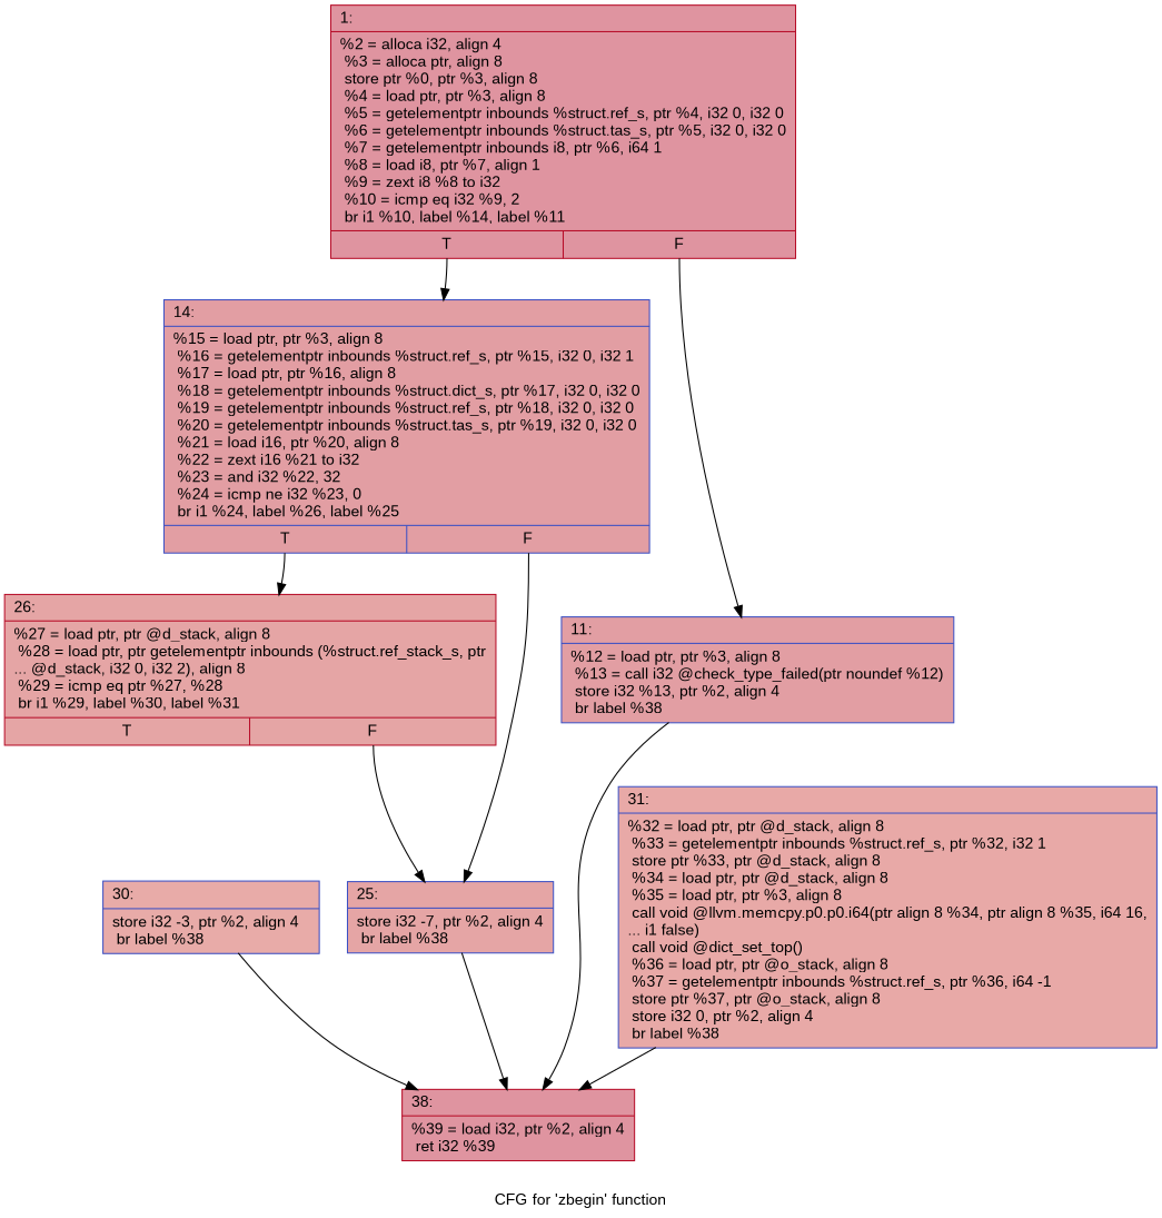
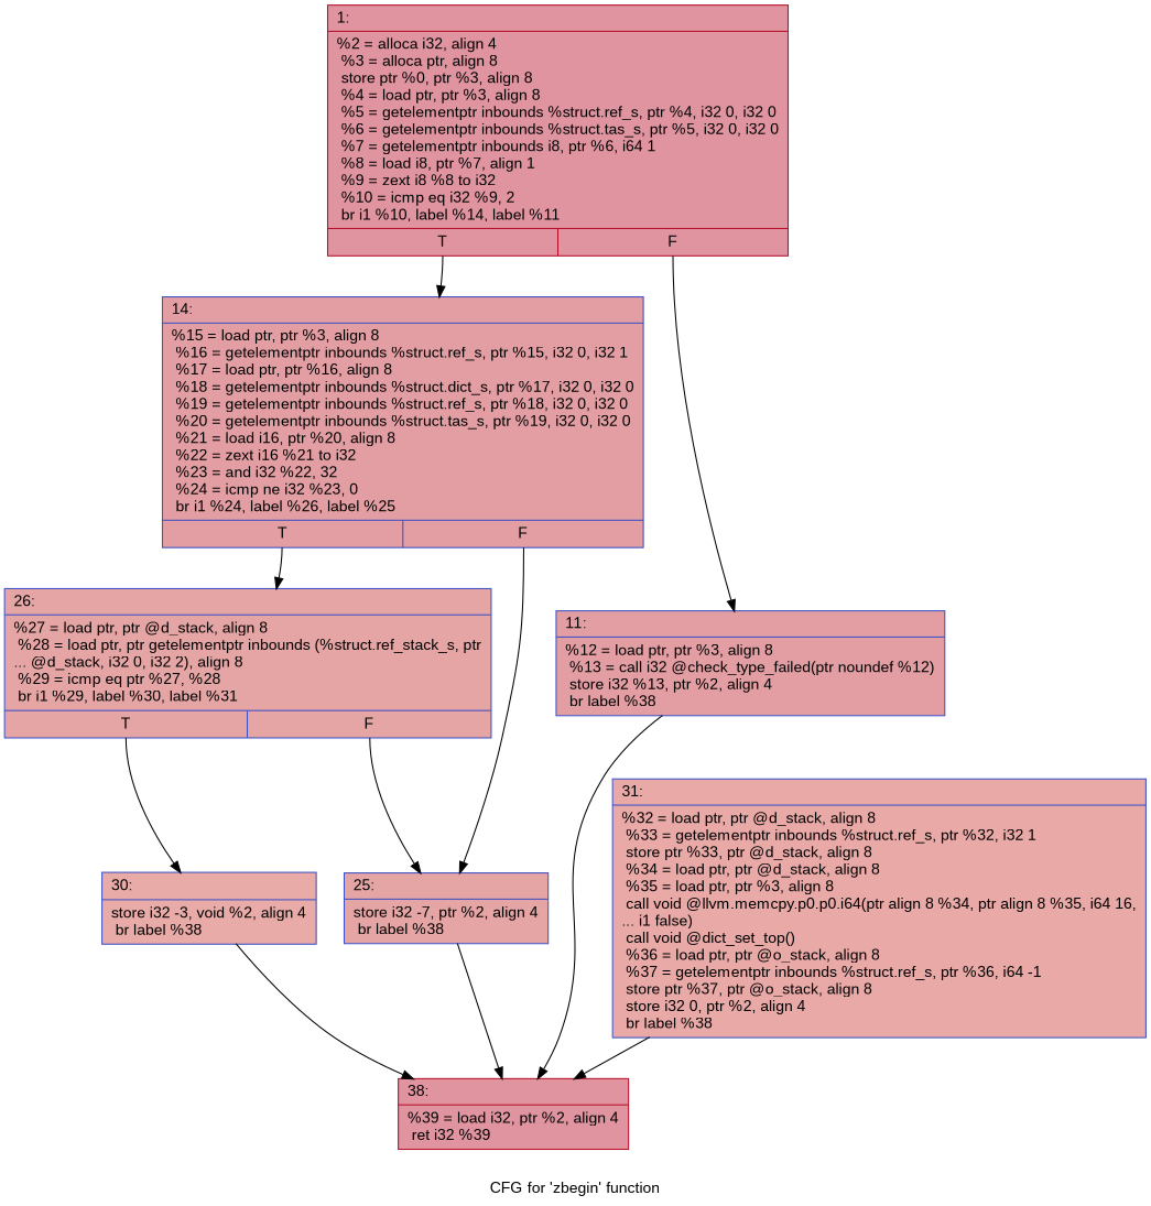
  digraph {
    fontname="Liberation Sans"
    label="CFG for 'zbegin' function"
    node [color="#3d50c3ff" fillcolor="#b70d2870" fontname="Liberation Sans" shape=record style=filled]
    edge [fontname="Liberation Sans"]
    n1 [color="#b70d28ff" label="{1:\l|  %2 = alloca i32, align 4\l  %3 = alloca ptr, align 8\l  store ptr %0, ptr %3, align 8\l  %4 = load ptr, ptr %3, align 8\l  %5 = getelementptr inbounds %struct.ref_s, ptr %4, i32 0, i32 0\l  %6 = getelementptr inbounds %struct.tas_s, ptr %5, i32 0, i32 0\l  %7 = getelementptr inbounds i8, ptr %6, i64 1\l  %8 = load i8, ptr %7, align 1\l  %9 = zext i8 %8 to i32\l  %10 = icmp eq i32 %9, 2\l  br i1 %10, label %14, label %11\l|{<s0>T|<s1>F}}"]
    n2 [fillcolor="#be242e70" label="{14:\l|  %15 = load ptr, ptr %3, align 8\l  %16 = getelementptr inbounds %struct.ref_s, ptr %15, i32 0, i32 1\l  %17 = load ptr, ptr %16, align 8\l  %18 = getelementptr inbounds %struct.dict_s, ptr %17, i32 0, i32 0\l  %19 = getelementptr inbounds %struct.ref_s, ptr %18, i32 0, i32 0\l  %20 = getelementptr inbounds %struct.tas_s, ptr %19, i32 0, i32 0\l  %21 = load i16, ptr %20, align 8\l  %22 = zext i16 %21 to i32\l  %23 = and i32 %22, 32\l  %24 = icmp ne i32 %23, 0\l  br i1 %24, label %26, label %25\l|{<s0>T|<s1>F}}"]
    n3 [fillcolor="#be242e70" label="{11:\l|  %12 = load ptr, ptr %3, align 8\l  %13 = call i32 @check_type_failed(ptr noundef %12)\l  store i32 %13, ptr %2, align 4\l  br label %38\l}"]
-   n4 [color="#b70d28ff" fillcolor="#c5333470" label="{26:\l|  %27 = load ptr, ptr @d_stack, align 8\l  %28 = load ptr, ptr getelementptr inbounds (%struct.ref_stack_s, ptr\l... @d_stack, i32 0, i32 2), align 8\l  %29 = icmp eq ptr %27, %28\l  br i1 %29, label %30, label %31\l|{<s0>T|<s1>F}}"]
+   n4 [fillcolor="#c5333470" label="{26:\l|  %27 = load ptr, ptr @d_stack, align 8\l  %28 = load ptr, ptr getelementptr inbounds (%struct.ref_stack_s, ptr\l... @d_stack, i32 0, i32 2), align 8\l  %29 = icmp eq ptr %27, %28\l  br i1 %29, label %30, label %31\l|{<s0>T|<s1>F}}"]
    n5 [fillcolor="#c5333470" label="{25:\l|  store i32 -7, ptr %2, align 4\l  br label %38\l}"]
    n6 [color="#b70d28ff" label="{38:\l|  %39 = load i32, ptr %2, align 4\l  ret i32 %39\l}"]
-   n7 [fillcolor="#cc403a70" label="{30:\l|  store i32 -3, ptr %2, align 4\l  br label %38\l}"]
+   n7 [fillcolor="#cc403a70" label="{30:\l|  store i32 -3, void %2, align 4\l  br label %38\l}"]
    n8 [fillcolor="#ca3b3770" label="{31:\l|  %32 = load ptr, ptr @d_stack, align 8\l  %33 = getelementptr inbounds %struct.ref_s, ptr %32, i32 1\l  store ptr %33, ptr @d_stack, align 8\l  %34 = load ptr, ptr @d_stack, align 8\l  %35 = load ptr, ptr %3, align 8\l  call void @llvm.memcpy.p0.p0.i64(ptr align 8 %34, ptr align 8 %35, i64 16,\l... i1 false)\l  call void @dict_set_top()\l  %36 = load ptr, ptr @o_stack, align 8\l  %37 = getelementptr inbounds %struct.ref_s, ptr %36, i64 -1\l  store ptr %37, ptr @o_stack, align 8\l  store i32 0, ptr %2, align 4\l  br label %38\l}"]
    n1 -> n2 [tailport=s0]
    n1 -> n3 [tailport=s1]
    n2 -> n4 [tailport=s0]
    n2 -> n5 [tailport=s1]
    n3 -> n6
    n4 -> n5 [tailport=s1]
+   n4 -> n7 [tailport=s0]
    n5 -> n6
    n7 -> n6
    n8 -> n6
  }
